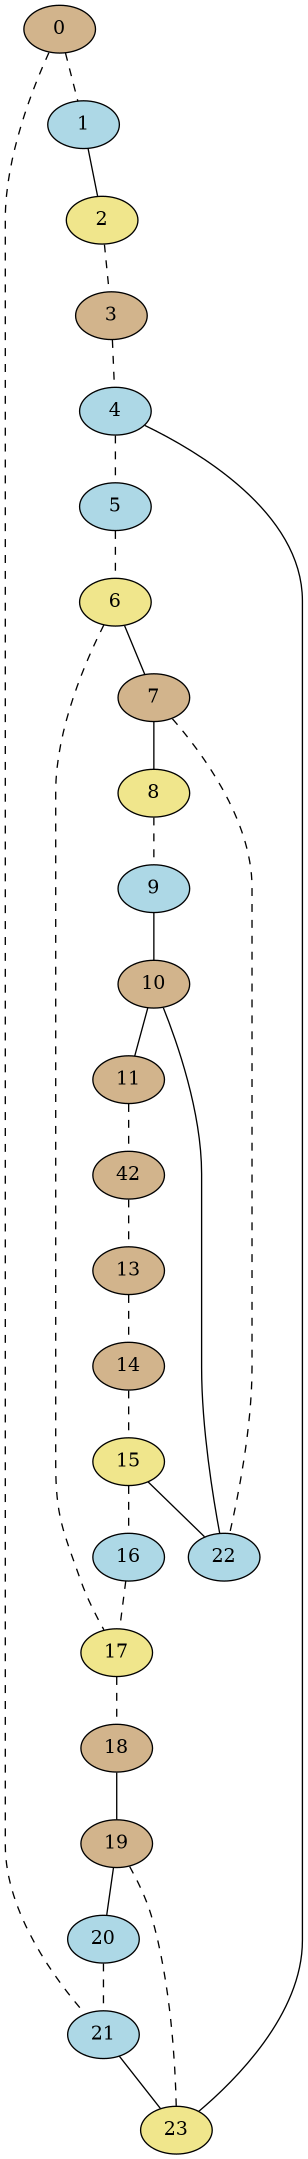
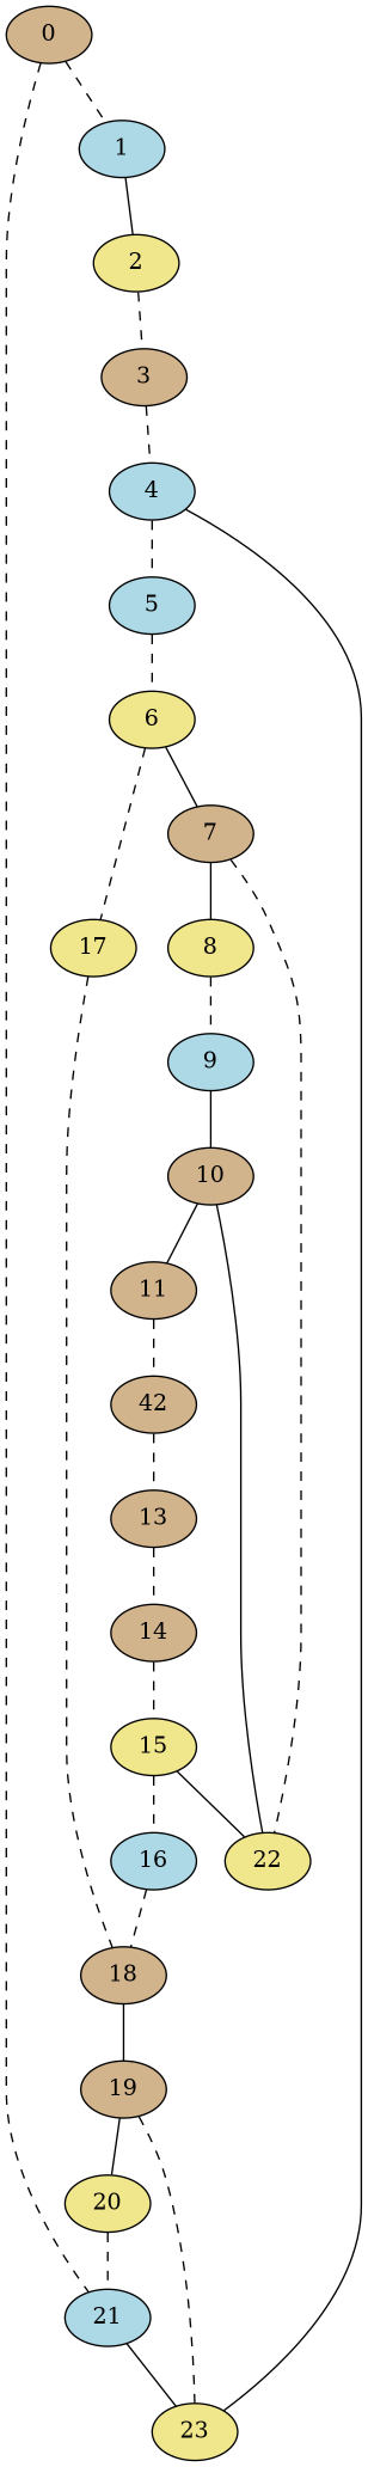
  graph {
    node [fillcolor=tan style=filled]
    edge [style=dashed]
    1 [fillcolor=lightblue]
    0
    21 [fillcolor=lightblue]
    2 [fillcolor=khaki]
    23 [fillcolor=khaki]
    3
    4 [fillcolor=lightblue]
    5 [fillcolor=lightblue]
    6 [fillcolor=khaki]
    7
    17 [fillcolor=khaki]
    8 [fillcolor=khaki]
-   22 [fillcolor=lightblue]
+   22 [fillcolor=khaki]
    18
    9 [fillcolor=lightblue]
    19
    10
    11
    n19 [label=42]
    13
    14
    15 [fillcolor=khaki]
    16 [fillcolor=lightblue]
-   20 [fillcolor=lightblue]
+   20 [fillcolor=khaki]
    1 -- 2 [style=solid]
    0 -- 1
    0 -- 21
    21 -- 23 [style=solid]
    2 -- 3
    3 -- 4
    4 -- 23 [style=solid]
    4 -- 5
    5 -- 6
    6 -- 7 [style=solid]
    6 -- 17
    7 -- 8 [style=solid]
    7 -- 22
    17 -- 18
    8 -- 9
    18 -- 19 [style=solid]
    9 -- 10 [style=solid]
    19 -- 23
    19 -- 20 [style=solid]
    10 -- 22 [style=solid]
    10 -- 11 [style=solid]
    11 -- n19
    n19 -- 13
    13 -- 14
    14 -- 15
    15 -- 22 [style=solid]
    15 -- 16
-   16 -- 17
+   16 -- 18
    20 -- 21
  }
